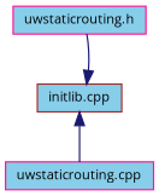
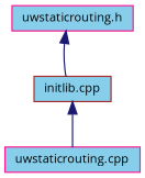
  digraph {
    fontname="Open Sans"
    node [color=deeppink fillcolor=skyblue fontname="Open Sans" fontsize=10 shape=record style=filled]
    edge [color=midnightblue dir=back fontname="Open Sans" fontsize=10 labelfontname=Helvetica labelfontsize=10 style=solid]
    n1 [fontcolor=black height=0.2 label="uwstaticrouting.h" width=0.4]
    n2 [color=brown height=0.2 label="initlib.cpp" width=0.4]
    n3 [height=0.2 label="uwstaticrouting.cpp" width=0.4]
-   n2 -> n1
+   n1 -> n2
    n2 -> n3
  }
